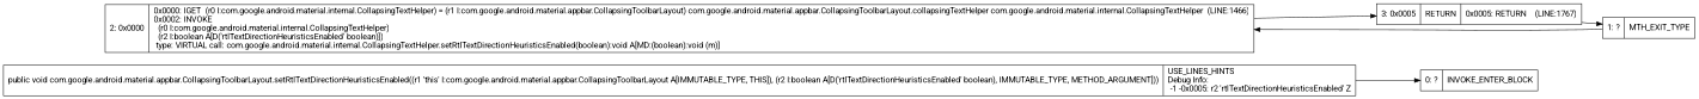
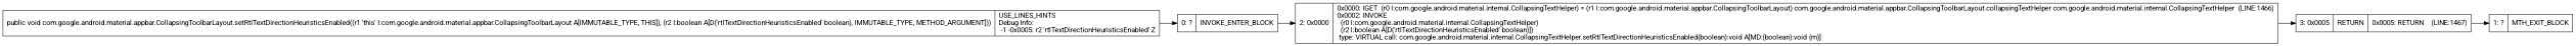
  digraph {
    fontname=Roboto
    rankdir=LR
    node [fontname=Roboto shape=record]
    edge [fontname=Roboto]
    n1 [label="{0\:\ ?|INVOKE_ENTER_BLOCK\l}"]
    n2 [label="{2\:\ 0x0000|0x0000: IGET  (r0 I:com.google.android.material.internal.CollapsingTextHelper) = (r1 I:com.google.android.material.appbar.CollapsingToolbarLayout) com.google.android.material.appbar.CollapsingToolbarLayout.collapsingTextHelper com.google.android.material.internal.CollapsingTextHelper  (LINE:1466)\l0x0002: INVOKE  \l  (r0 I:com.google.android.material.internal.CollapsingTextHelper)\l  (r2 I:boolean A[D('rtlTextDirectionHeuristicsEnabled' boolean)])\l type: VIRTUAL call: com.google.android.material.internal.CollapsingTextHelper.setRtlTextDirectionHeuristicsEnabled(boolean):void A[MD:(boolean):void (m)]\l}"]
-   n3 [label="{3\:\ 0x0005|RETURN\l|0x0005: RETURN    (LINE:1767)\l}"]
-   n4 [label="{1\:\ ?|MTH_EXIT_TYPE\l}"]
+   n3 [label="{3\:\ 0x0005|RETURN\l|0x0005: RETURN    (LINE:1467)\l}"]
+   n4 [label="{1\:\ ?|MTH_EXIT_BLOCK\l}"]
    n5 [label="{public void com.google.android.material.appbar.CollapsingToolbarLayout.setRtlTextDirectionHeuristicsEnabled((r1 'this' I:com.google.android.material.appbar.CollapsingToolbarLayout A[IMMUTABLE_TYPE, THIS]), (r2 I:boolean A[D('rtlTextDirectionHeuristicsEnabled' boolean), IMMUTABLE_TYPE, METHOD_ARGUMENT]))  | USE_LINES_HINTS\lDebug Info:\l  \-1 \-0x0005: r2 'rtlTextDirectionHeuristicsEnabled' Z\l}"]
-   n4 -> n2
+   n1 -> n2
    n2 -> n3
    n3 -> n4
    n5 -> n1
  }
